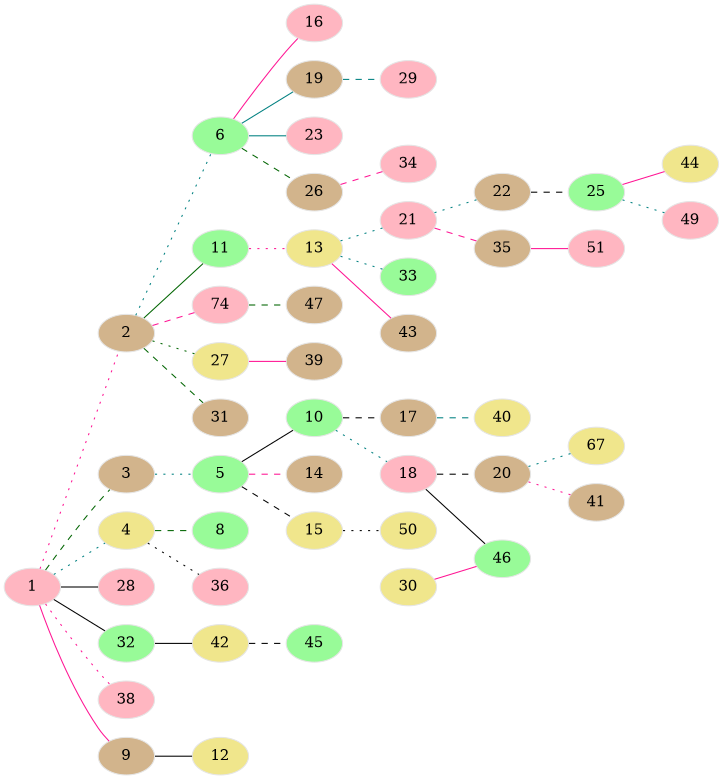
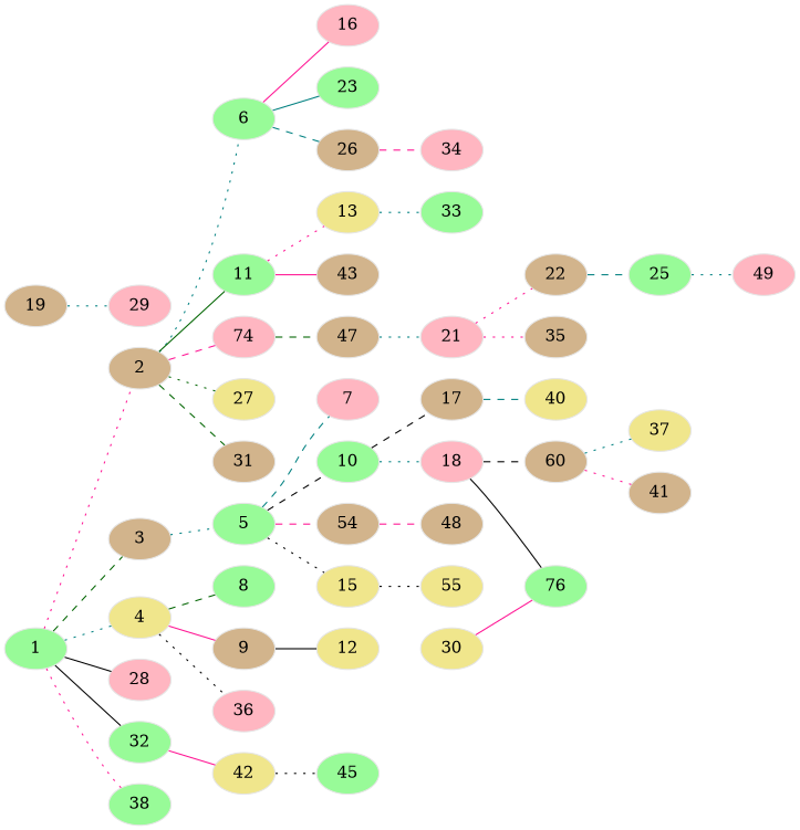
  graph {
    rankdir=LR
    node [color=gray90 fillcolor=tan style=filled]
    edge [color=deeppink style=dotted]
-   1 [fillcolor=lightpink]
+   1 [fillcolor=palegreen]
    2
    3
    4 [fillcolor=khaki]
    28 [fillcolor=lightpink]
    32 [fillcolor=palegreen]
-   38 [fillcolor=lightpink]
+   38 [fillcolor=palegreen]
    6 [fillcolor=palegreen]
    11 [fillcolor=palegreen]
    n10 [fillcolor=lightpink label=74]
    27 [fillcolor=khaki]
    31
    5 [fillcolor=palegreen]
    8 [fillcolor=palegreen]
    9
    36 [fillcolor=lightpink]
    42 [fillcolor=khaki]
    16 [fillcolor=lightpink]
    19
-   23 [fillcolor=lightpink]
+   23 [fillcolor=palegreen]
    26
    13 [fillcolor=khaki]
    47
-   39
+   7 [fillcolor=lightpink]
    10 [fillcolor=palegreen]
-   14
+   14 [label=54]
    15 [fillcolor=khaki]
    12 [fillcolor=khaki]
    17
    18 [fillcolor=lightpink]
-   50 [fillcolor=khaki]
+   48
+   50 [fillcolor=khaki label=55]
    29 [fillcolor=lightpink]
    34 [fillcolor=lightpink]
    40 [fillcolor=khaki]
-   20
-   46 [fillcolor=palegreen]
+   20 [label=60]
+   46 [fillcolor=palegreen label=76]
    21 [fillcolor=lightpink]
    33 [fillcolor=palegreen]
    43
    22
    35
-   37 [fillcolor=khaki label=67]
+   37 [fillcolor=khaki]
    41
    30 [fillcolor=khaki]
    25 [fillcolor=palegreen]
-   51 [fillcolor=lightpink]
-   44 [fillcolor=khaki]
    49 [fillcolor=lightpink]
    45 [fillcolor=palegreen]
    1 -- 2
    1 -- 3 [color=darkgreen style=dashed]
    1 -- 4 [color=teal]
    1 -- 28 [color=black style=solid]
    1 -- 32 [color=black style=solid]
    1 -- 38
    2 -- 6 [color=teal]
    2 -- 11 [color=darkgreen style=solid]
    2 -- n10 [style=dashed]
    2 -- 27 [color=darkgreen]
    2 -- 31 [color=darkgreen style=dashed]
    3 -- 5 [color=teal]
    4 -- 8 [color=darkgreen style=dashed]
-   1 -- 9 [style=solid]
+   4 -- 9 [style=solid]
    4 -- 36 [color=black]
-   32 -- 42 [color=black style=solid]
+   32 -- 42 [style=solid]
    6 -- 16 [style=solid]
-   6 -- 19 [color=teal style=solid]
    6 -- 23 [color=teal style=solid]
-   6 -- 26 [color=darkgreen style=dashed]
+   6 -- 26 [color=teal style=dashed]
    11 -- 13
    n10 -- 47 [color=darkgreen style=dashed]
-   27 -- 39 [style=solid]
-   5 -- 10 [color=black style=solid]
+   5 -- 7 [color=teal style=dashed]
+   5 -- 10 [color=black style=dashed]
    5 -- 14 [style=dashed]
-   5 -- 15 [color=black style=dashed]
+   5 -- 15 [color=black]
    9 -- 12 [color=black style=solid]
-   42 -- 45 [color=black style=dashed]
-   19 -- 29 [color=teal style=dashed]
+   42 -- 45 [color=black]
+   19 -- 29 [color=teal]
    26 -- 34 [style=dashed]
-   13 -- 21 [color=teal]
+   47 -- 21 [color=teal]
    13 -- 33 [color=teal]
-   13 -- 43 [style=solid]
+   11 -- 43 [style=solid]
    10 -- 17 [color=black style=dashed]
    10 -- 18 [color=teal]
+   14 -- 48 [style=dashed]
    15 -- 50 [color=black]
    17 -- 40 [color=teal style=dashed]
    18 -- 20 [color=black style=dashed]
    18 -- 46 [color=black style=solid]
    20 -- 37 [color=teal]
    20 -- 41
-   21 -- 22 [color=teal]
-   21 -- 35 [style=dashed]
-   22 -- 25 [color=black style=dashed]
-   35 -- 51 [style=solid]
+   21 -- 22
+   21 -- 35
+   22 -- 25 [color=teal style=dashed]
    30 -- 46 [style=solid]
-   25 -- 44 [style=solid]
    25 -- 49 [color=teal]
  }
